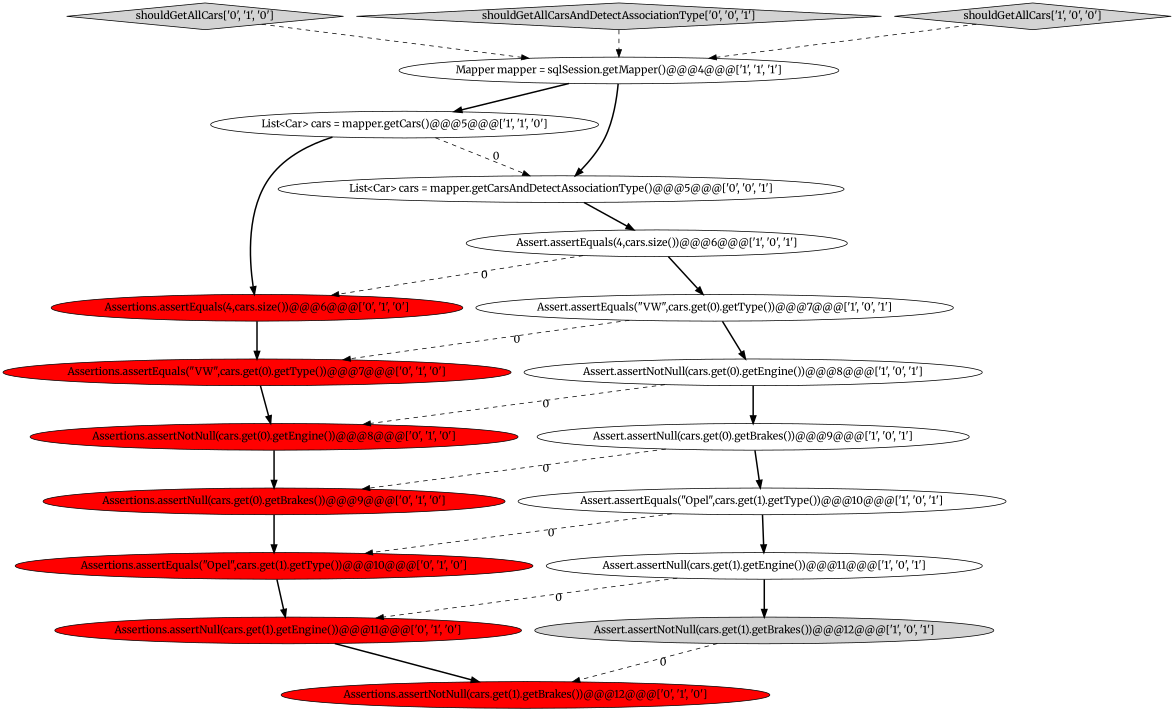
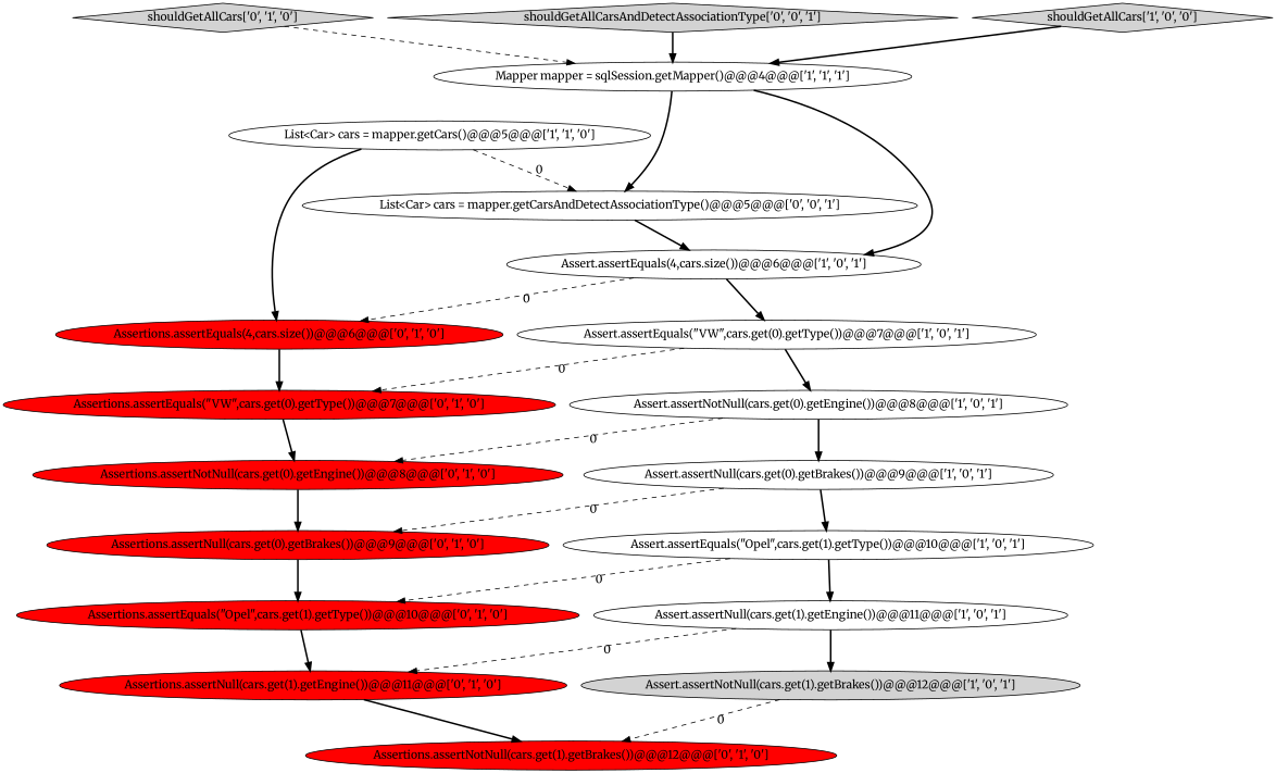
  digraph {
    fontname=Merriweather
    node [fillcolor=white fontname=Merriweather shape=ellipse style=filled]
    edge [fontname=Merriweather style=bold]
    n1 [label="Mapper mapper = sqlSession.getMapper()@@@4@@@['1', '1', '1']"]
    n2 [label="List<Car> cars = mapper.getCars()@@@5@@@['1', '1', '0']"]
    n3 [label="List<Car> cars = mapper.getCarsAndDetectAssociationType()@@@5@@@['0', '0', '1']"]
    n4 [fillcolor=red label="Assertions.assertEquals(4,cars.size())@@@6@@@['0', '1', '0']"]
    n5 [label="Assert.assertEquals(4,cars.size())@@@6@@@['1', '0', '1']"]
    n6 [fillcolor=lightgray label="shouldGetAllCars['0', '1', '0']" shape=diamond]
    n7 [fillcolor=red label="Assertions.assertEquals(\"VW\",cars.get(0).getType())@@@7@@@['0', '1', '0']"]
    n8 [label="Assert.assertEquals(\"VW\",cars.get(0).getType())@@@7@@@['1', '0', '1']"]
    n9 [fillcolor=red label="Assertions.assertNotNull(cars.get(0).getEngine())@@@8@@@['0', '1', '0']"]
    n10 [fillcolor=red label="Assertions.assertNotNull(cars.get(1).getBrakes())@@@12@@@['0', '1', '0']"]
    n11 [fillcolor=lightgray label="shouldGetAllCarsAndDetectAssociationType['0', '0', '1']" shape=diamond]
    n12 [fillcolor=red label="Assertions.assertEquals(\"Opel\",cars.get(1).getType())@@@10@@@['0', '1', '0']"]
    n13 [fillcolor=red label="Assertions.assertNull(cars.get(1).getEngine())@@@11@@@['0', '1', '0']"]
    n14 [label="Assert.assertNotNull(cars.get(0).getEngine())@@@8@@@['1', '0', '1']"]
    n15 [label="Assert.assertNull(cars.get(0).getBrakes())@@@9@@@['1', '0', '1']"]
    n16 [fillcolor=red label="Assertions.assertNull(cars.get(0).getBrakes())@@@9@@@['0', '1', '0']"]
    n17 [label="Assert.assertEquals(\"Opel\",cars.get(1).getType())@@@10@@@['1', '0', '1']"]
    n18 [label="Assert.assertNull(cars.get(1).getEngine())@@@11@@@['1', '0', '1']"]
    n19 [fillcolor=lightgray label="Assert.assertNotNull(cars.get(1).getBrakes())@@@12@@@['1', '0', '1']"]
    n20 [fillcolor=lightgray label="shouldGetAllCars['1', '0', '0']" shape=diamond]
-   n1 -> n2
+   n1 -> n5
    n1 -> n3
    n2 -> n3 [label=0 style=dashed]
    n2 -> n4
    n3 -> n5
    n4 -> n7
    n5 -> n4 [label=0 style=dashed]
    n5 -> n8
    n6 -> n1 [style=dashed]
    n7 -> n9
    n8 -> n7 [label=0 style=dashed]
    n8 -> n14
    n9 -> n16
-   n11 -> n1 [style=dashed]
+   n11 -> n1
    n12 -> n13
    n13 -> n10
    n14 -> n9 [label=0 style=dashed]
    n14 -> n15
    n15 -> n16 [label=0 style=dashed]
    n15 -> n17
    n16 -> n12
    n17 -> n12 [label=0 style=dashed]
    n17 -> n18
    n18 -> n13 [label=0 style=dashed]
    n18 -> n19
    n19 -> n10 [label=0 style=dashed]
-   n20 -> n1 [style=dashed]
+   n20 -> n1
  }
